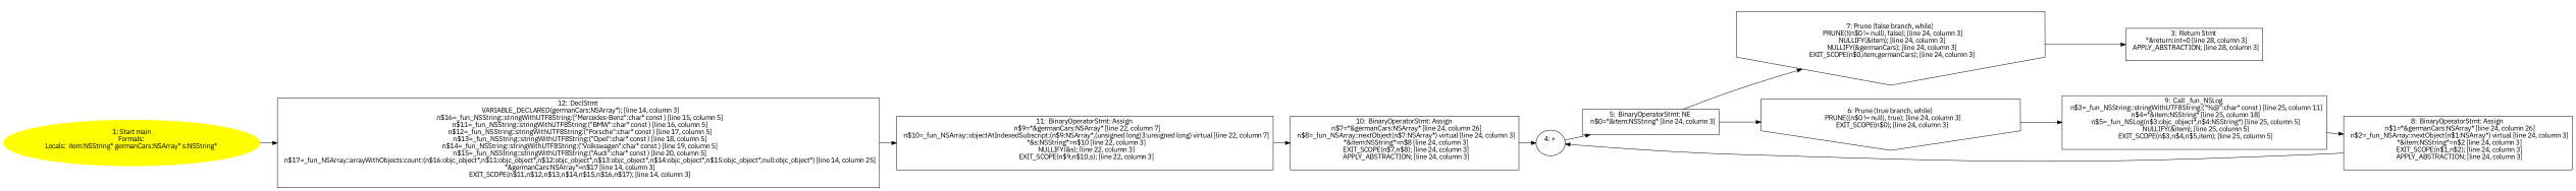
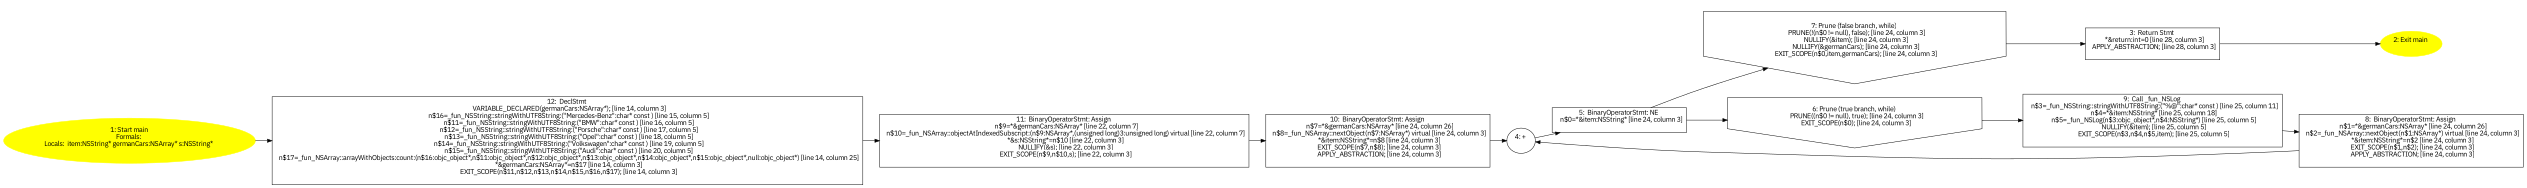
  digraph {
    rankdir=LR
    fontname="IBM Plex Sans"
    node [fontname="IBM Plex Sans" shape=box]
    edge [fontname="IBM Plex Sans"]
    n1 [color=yellow label="1: Start main\nFormals: \nLocals:  item:NSString* germanCars:NSArray* s:NSString* \n  " style=filled shape=""]
    n2 [label="12:  DeclStmt \n   VARIABLE_DECLARED(germanCars:NSArray*); [line 14, column 3]\n  n$16=_fun_NSString::stringWithUTF8String:(\"Mercedes-Benz\":char* const ) [line 15, column 5]\n  n$11=_fun_NSString::stringWithUTF8String:(\"BMW\":char* const ) [line 16, column 5]\n  n$12=_fun_NSString::stringWithUTF8String:(\"Porsche\":char* const ) [line 17, column 5]\n  n$13=_fun_NSString::stringWithUTF8String:(\"Opel\":char* const ) [line 18, column 5]\n  n$14=_fun_NSString::stringWithUTF8String:(\"Volkswagen\":char* const ) [line 19, column 5]\n  n$15=_fun_NSString::stringWithUTF8String:(\"Audi\":char* const ) [line 20, column 5]\n  n$17=_fun_NSArray::arrayWithObjects:count:(n$16:objc_object*,n$11:objc_object*,n$12:objc_object*,n$13:objc_object*,n$14:objc_object*,n$15:objc_object*,null:objc_object*) [line 14, column 25]\n  *&germanCars:NSArray*=n$17 [line 14, column 3]\n  EXIT_SCOPE(n$11,n$12,n$13,n$14,n$15,n$16,n$17); [line 14, column 3]\n "]
    n3 [label="11:  BinaryOperatorStmt: Assign \n   n$9=*&germanCars:NSArray* [line 22, column 7]\n  n$10=_fun_NSArray::objectAtIndexedSubscript:(n$9:NSArray*,(unsigned long)3:unsigned long) virtual [line 22, column 7]\n  *&s:NSString*=n$10 [line 22, column 3]\n  NULLIFY(&s); [line 22, column 3]\n  EXIT_SCOPE(n$9,n$10,s); [line 22, column 3]\n "]
+   n4 [color=yellow label="2: Exit main \n  " style=filled shape=""]
    n5 [label="3:  Return Stmt \n   *&return:int=0 [line 28, column 3]\n  APPLY_ABSTRACTION; [line 28, column 3]\n "]
    n6 [label="4: + \n  " shape=""]
    n7 [label="5:  BinaryOperatorStmt: NE \n   n$0=*&item:NSString* [line 24, column 3]\n "]
    n8 [label="6: Prune (true branch, while) \n   PRUNE((n$0 != null), true); [line 24, column 3]\n  EXIT_SCOPE(n$0); [line 24, column 3]\n " shape=invhouse]
    n9 [label="7: Prune (false branch, while) \n   PRUNE(!(n$0 != null), false); [line 24, column 3]\n  NULLIFY(&item); [line 24, column 3]\n  NULLIFY(&germanCars); [line 24, column 3]\n  EXIT_SCOPE(n$0,item,germanCars); [line 24, column 3]\n " shape=invhouse]
    n10 [label="9:  Call _fun_NSLog \n   n$3=_fun_NSString::stringWithUTF8String:(\"%@\":char* const ) [line 25, column 11]\n  n$4=*&item:NSString* [line 25, column 18]\n  n$5=_fun_NSLog(n$3:objc_object*,n$4:NSString*) [line 25, column 5]\n  NULLIFY(&item); [line 25, column 5]\n  EXIT_SCOPE(n$3,n$4,n$5,item); [line 25, column 5]\n "]
    n11 [label="8:  BinaryOperatorStmt: Assign \n   n$1=*&germanCars:NSArray* [line 24, column 26]\n  n$2=_fun_NSArray::nextObject(n$1:NSArray*) virtual [line 24, column 3]\n  *&item:NSString*=n$2 [line 24, column 3]\n  EXIT_SCOPE(n$1,n$2); [line 24, column 3]\n  APPLY_ABSTRACTION; [line 24, column 3]\n "]
    n12 [label="10:  BinaryOperatorStmt: Assign \n   n$7=*&germanCars:NSArray* [line 24, column 26]\n  n$8=_fun_NSArray::nextObject(n$7:NSArray*) virtual [line 24, column 3]\n  *&item:NSString*=n$8 [line 24, column 3]\n  EXIT_SCOPE(n$7,n$8); [line 24, column 3]\n  APPLY_ABSTRACTION; [line 24, column 3]\n "]
    n1 -> n2
    n2 -> n3
    n3 -> n12
+   n5 -> n4
    n6 -> n7
    n7 -> n8
    n7 -> n9
    n8 -> n10
    n9 -> n5
    n10 -> n11
    n11 -> n6
    n12 -> n6
  }
